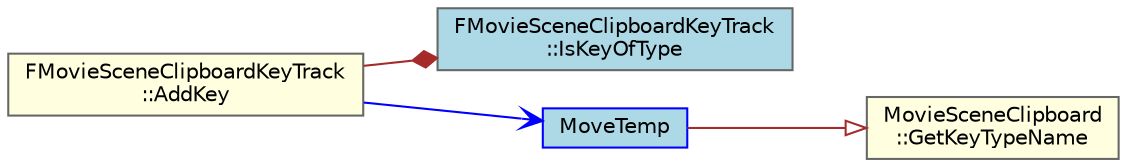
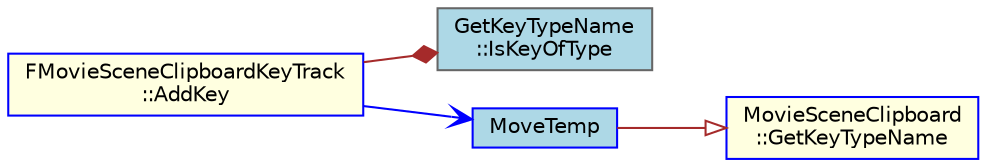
  digraph {
    rankdir=LR
    node [color=gray40 fillcolor=lightyellow fontname=Helvetica fontsize=10 shape=box style=filled]
    edge [color=brown fontname=Helvetica fontsize=10 labelfontname=Helvetica labelfontsize=10 style=solid]
-   n1 [fontcolor=black height=0.2 label="FMovieSceneClipboardKeyTrack\l::AddKey" width=0.4]
-   n2 [fillcolor=lightblue height=0.2 label="FMovieSceneClipboardKeyTrack\l::IsKeyOfType" width=0.4]
+   n1 [color=blue fontcolor=black height=0.2 label="FMovieSceneClipboardKeyTrack\l::AddKey" width=0.4]
+   n2 [fillcolor=lightblue height=0.2 label="GetKeyTypeName\l::IsKeyOfType" width=0.4]
    n3 [color=blue fillcolor=lightblue height=0.2 label=MoveTemp width=0.4]
-   n4 [height=0.2 label="MovieSceneClipboard\l::GetKeyTypeName" width=0.4]
+   n4 [color=blue height=0.2 label="MovieSceneClipboard\l::GetKeyTypeName" width=0.4]
    n1 -> n2 [arrowhead=diamond]
    n1 -> n3 [arrowhead=vee color=blue]
    n3 -> n4 [arrowhead=onormal]
  }
